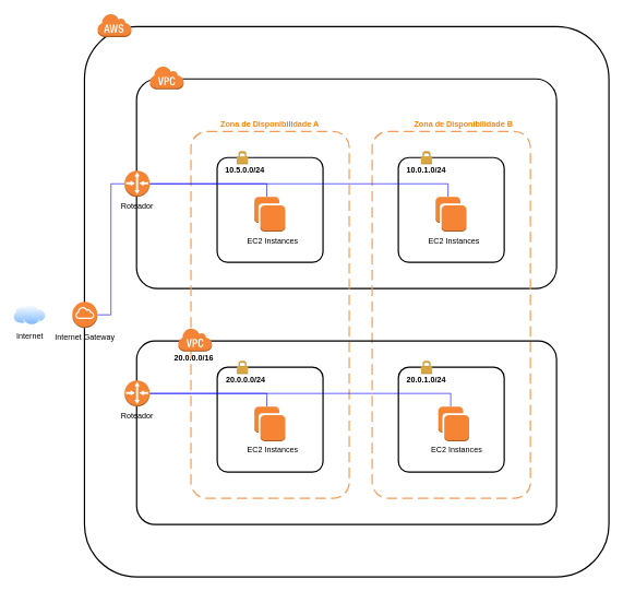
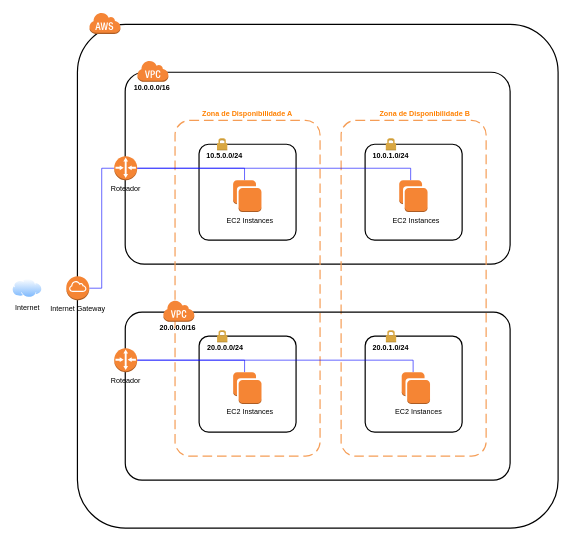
  <mxCell id="0" />
  <mxCell id="1" parent="0" />
  <mxCell id="2" value="" style="rounded=1;arcSize=10;dashed=0;fillColor=none;gradientColor=none;strokeWidth=2;" vertex="1" parent="1"><mxGeometry x="128.58" y="40" width="801.42" height="840" as="geometry" /></mxCell>
  <mxCell id="3" value="" style="rounded=1;arcSize=10;dashed=0;fillColor=none;gradientColor=none;strokeWidth=2;" vertex="1" parent="1"><mxGeometry x="208.21" y="120" width="641.79" height="320" as="geometry" /></mxCell>
  <mxCell id="4" value="" style="rounded=1;arcSize=10;dashed=1;strokeColor=#F59D56;fillColor=none;gradientColor=none;dashPattern=8 4;strokeWidth=2;" vertex="1" parent="1"><mxGeometry x="291.33" y="200.25" width="241.79" height="559.75" as="geometry" /></mxCell>
  <mxCell id="5" value="" style="rounded=1;arcSize=10;dashed=0;fillColor=none;gradientColor=none;strokeWidth=2;" vertex="1" parent="1"><mxGeometry x="331.33" y="240" width="161.79" height="160" as="geometry" /></mxCell>
  <mxCell id="6" value="" style="rounded=1;arcSize=10;dashed=1;strokeColor=#F59D56;fillColor=none;gradientColor=none;dashPattern=8 4;strokeWidth=2;" vertex="1" parent="1"><mxGeometry x="568.21" y="200.25" width="241.79" height="559.75" as="geometry" /></mxCell>
  <mxCell id="7" value="" style="dashed=0;html=1;shape=mxgraph.aws3.virtual_private_cloud;fillColor=#F58536;gradientColor=none;dashed=0;" vertex="1" parent="1"><mxGeometry x="228.21" y="100" width="52" height="36" as="geometry" /></mxCell>
  <mxCell id="8" value="" style="dashed=0;html=1;shape=mxgraph.aws3.cloud;fillColor=#F58536;gradientColor=none;dashed=0;" vertex="1" parent="1"><mxGeometry x="148.33" y="20" width="52" height="36" as="geometry" /></mxCell>
  <mxCell id="9" value="" style="dashed=0;html=1;shape=mxgraph.aws3.permissions;fillColor=#D9A741;gradientColor=none;dashed=0;" vertex="1" parent="1"><mxGeometry x="361.33" y="230" width="17.14" height="20" as="geometry" /></mxCell>
  <mxCell id="10" value="" style="rounded=1;arcSize=10;dashed=0;fillColor=none;gradientColor=none;strokeWidth=2;" vertex="1" parent="1"><mxGeometry x="608.21" y="240" width="161.79" height="160" as="geometry" /></mxCell>
  <mxCell id="11" value="" style="dashed=0;html=1;shape=mxgraph.aws3.permissions;fillColor=#D9A741;gradientColor=none;dashed=0;" vertex="1" parent="1"><mxGeometry x="642.74" y="230" width="17.14" height="20" as="geometry" /></mxCell>
  <mxCell id="12" value="Zona de Disponibilidade A" style="text;html=1;strokeColor=none;fillColor=none;align=center;verticalAlign=middle;whiteSpace=wrap;rounded=0;fontStyle=1;fontColor=#FF8000;" vertex="1" parent="1"><mxGeometry x="291.33" y="180.25" width="241.79" height="20" as="geometry" /></mxCell>
  <mxCell id="13" value="Zona de Disponibilidade B" style="text;html=1;strokeColor=none;fillColor=none;align=center;verticalAlign=middle;whiteSpace=wrap;rounded=0;fontStyle=1;fontColor=#FF8000;" vertex="1" parent="1"><mxGeometry x="568.21" y="180.25" width="280" height="20" as="geometry" /></mxCell>
  <mxCell id="14" value="10.5.0.0/24" style="text;html=1;strokeColor=none;fillColor=none;align=center;verticalAlign=middle;whiteSpace=wrap;rounded=0;fontStyle=1;" vertex="1" parent="1"><mxGeometry x="339.43" y="250" width="70" height="20" as="geometry" /></mxCell>
+ <mxCell id="15" value="10.0.0.0/16" style="text;html=1;strokeColor=none;fillColor=none;align=center;verticalAlign=middle;whiteSpace=wrap;rounded=0;fontStyle=1;" vertex="1" parent="1"><mxGeometry x="218.21" y="136" width="70" height="20" as="geometry" /></mxCell>
  <mxCell id="16" style="edgeStyle=orthogonalEdgeStyle;orthogonalLoop=1;jettySize=auto;html=1;exitX=1;exitY=0.5;exitDx=0;exitDy=0;exitPerimeter=0;entryX=0;entryY=0.5;entryDx=0;entryDy=0;entryPerimeter=0;endArrow=none;endFill=0;strokeColor=#0000FF;fontSize=12;fontColor=#0000FF;rounded=0;" edge="1" parent="1" source="17" target="31"><mxGeometry relative="1" as="geometry" /></mxCell>
  <mxCell id="17" value="Internet Gateway" style="outlineConnect=0;dashed=0;verticalLabelPosition=bottom;verticalAlign=top;align=center;html=1;shape=mxgraph.aws3.internet_gateway;fillColor=#F58534;gradientColor=none;fontColor=#000000;fontSize=12;" vertex="1" parent="1"><mxGeometry x="110" y="460" width="38.33" height="40" as="geometry" /></mxCell>
  <mxCell id="18" value="10.0.1.0/24" style="text;html=1;strokeColor=none;fillColor=none;align=center;verticalAlign=middle;whiteSpace=wrap;rounded=0;fontStyle=1;" vertex="1" parent="1"><mxGeometry x="616.31" y="250" width="70" height="20" as="geometry" /></mxCell>
  <mxCell id="19" value="" style="rounded=1;arcSize=10;dashed=0;fillColor=none;gradientColor=none;strokeWidth=2;" vertex="1" parent="1"><mxGeometry x="208.33" y="520" width="641.67" height="280" as="geometry" /></mxCell>
  <mxCell id="20" value="" style="rounded=1;arcSize=10;dashed=0;fillColor=none;gradientColor=none;strokeWidth=2;" vertex="1" parent="1"><mxGeometry x="331.46" y="560" width="161.66" height="160" as="geometry" /></mxCell>
  <mxCell id="21" value="" style="dashed=0;html=1;shape=mxgraph.aws3.virtual_private_cloud;fillColor=#F58536;gradientColor=none;dashed=0;" vertex="1" parent="1"><mxGeometry x="271.45" y="500" width="52" height="36" as="geometry" /></mxCell>
  <mxCell id="22" value="" style="dashed=0;html=1;shape=mxgraph.aws3.permissions;fillColor=#D9A741;gradientColor=none;dashed=0;" vertex="1" parent="1"><mxGeometry x="361.46" y="550" width="17.14" height="20" as="geometry" /></mxCell>
  <mxCell id="23" value="" style="rounded=1;arcSize=10;dashed=0;fillColor=none;gradientColor=none;strokeWidth=2;" vertex="1" parent="1"><mxGeometry x="608.34" y="560" width="161.66" height="160" as="geometry" /></mxCell>
  <mxCell id="24" value="" style="dashed=0;html=1;shape=mxgraph.aws3.permissions;fillColor=#D9A741;gradientColor=none;dashed=0;" vertex="1" parent="1"><mxGeometry x="642.87" y="550" width="17.14" height="20" as="geometry" /></mxCell>
  <mxCell id="25" value="20.0.0.0/24" style="text;html=1;strokeColor=none;fillColor=none;align=center;verticalAlign=middle;whiteSpace=wrap;rounded=0;fontStyle=1;" vertex="1" parent="1"><mxGeometry x="339.56" y="570" width="70" height="20" as="geometry" /></mxCell>
  <mxCell id="26" value="20.0.0.0/16" style="text;html=1;strokeColor=none;fillColor=none;align=center;verticalAlign=middle;whiteSpace=wrap;rounded=0;fontStyle=1;" vertex="1" parent="1"><mxGeometry x="261.45" y="536" width="70" height="20" as="geometry" /></mxCell>
  <mxCell id="27" value="20.0.1.0/24" style="text;html=1;strokeColor=none;fillColor=none;align=center;verticalAlign=middle;whiteSpace=wrap;rounded=0;fontStyle=1;" vertex="1" parent="1"><mxGeometry x="616.44" y="570" width="70" height="20" as="geometry" /></mxCell>
  <mxCell id="28" value="Internet" style="aspect=fixed;perimeter=ellipsePerimeter;html=1;align=center;shadow=0;dashed=0;spacingTop=3;image;image=img/lib/active_directory/internet_cloud.svg;fontSize=12;fontColor=#000000;" vertex="1" parent="1"><mxGeometry x="20" y="464.37" width="50" height="31.5" as="geometry" /></mxCell>
  <mxCell id="29" style="edgeStyle=orthogonalEdgeStyle;rounded=0;orthogonalLoop=1;jettySize=auto;html=1;exitX=1;exitY=0.5;exitDx=0;exitDy=0;exitPerimeter=0;entryX=0.5;entryY=0;entryDx=0;entryDy=0;entryPerimeter=0;endArrow=none;endFill=0;strokeColor=#0000FF;fontSize=12;fontColor=#0000FF;" edge="1" parent="1" source="31" target="35"><mxGeometry relative="1" as="geometry" /></mxCell>
  <mxCell id="30" style="edgeStyle=orthogonalEdgeStyle;rounded=0;orthogonalLoop=1;jettySize=auto;html=1;exitX=1;exitY=0.5;exitDx=0;exitDy=0;exitPerimeter=0;entryX=0.5;entryY=0;entryDx=0;entryDy=0;entryPerimeter=0;endArrow=none;endFill=0;strokeColor=#0000FF;fontSize=12;fontColor=#0000FF;" edge="1" parent="1" source="31" target="38"><mxGeometry relative="1" as="geometry" /></mxCell>
  <mxCell id="31" value="&lt;font color=&quot;#000000&quot;&gt;Roteador&lt;/font&gt;" style="outlineConnect=0;dashed=0;verticalLabelPosition=bottom;verticalAlign=top;align=center;html=1;shape=mxgraph.aws3.router;fillColor=#F58534;gradientColor=none;fontSize=12;fontColor=#0000FF;" vertex="1" parent="1"><mxGeometry x="189.88" y="260" width="38.33" height="40" as="geometry" /></mxCell>
  <mxCell id="32" style="edgeStyle=orthogonalEdgeStyle;rounded=0;orthogonalLoop=1;jettySize=auto;html=1;exitX=1;exitY=0.5;exitDx=0;exitDy=0;exitPerimeter=0;entryX=0.5;entryY=0;entryDx=0;entryDy=0;entryPerimeter=0;endArrow=none;endFill=0;strokeColor=#0000FF;fontSize=12;fontColor=#0000FF;" edge="1" parent="1" source="34" target="41"><mxGeometry relative="1" as="geometry" /></mxCell>
  <mxCell id="33" style="edgeStyle=orthogonalEdgeStyle;rounded=0;orthogonalLoop=1;jettySize=auto;html=1;exitX=1;exitY=0.5;exitDx=0;exitDy=0;exitPerimeter=0;entryX=0.5;entryY=0;entryDx=0;entryDy=0;entryPerimeter=0;endArrow=none;endFill=0;strokeColor=#0000FF;fontSize=12;fontColor=#0000FF;" edge="1" parent="1" source="34" target="44"><mxGeometry relative="1" as="geometry" /></mxCell>
  <mxCell id="34" value="&lt;font color=&quot;#000000&quot;&gt;Roteador&lt;/font&gt;" style="outlineConnect=0;dashed=0;verticalLabelPosition=bottom;verticalAlign=top;align=center;html=1;shape=mxgraph.aws3.router;fillColor=#F58534;gradientColor=none;fontSize=12;fontColor=#0000FF;" vertex="1" parent="1"><mxGeometry x="189.88" y="580" width="38.33" height="40" as="geometry" /></mxCell>
  <mxCell id="35" value="" style="outlineConnect=0;dashed=0;verticalLabelPosition=bottom;verticalAlign=top;align=center;html=1;shape=mxgraph.aws3.instance;fillColor=#F58534;shadow=0;sketch=0;" vertex="1" parent="1"><mxGeometry x="388.17" y="300" width="38.1" height="40" as="geometry" /></mxCell>
  <mxCell id="36" value="" style="rounded=1;whiteSpace=wrap;html=1;shadow=0;sketch=0;strokeWidth=10;fillColor=#ffffff;gradientColor=none;fontSize=12;fontColor=#0000FF;strokeColor=none;" vertex="1" parent="1"><mxGeometry x="394.48" y="310" width="41.79" height="40" as="geometry" /></mxCell>
  <mxCell id="37" value="EC2 Instances" style="outlineConnect=0;dashed=0;verticalLabelPosition=bottom;verticalAlign=top;align=center;html=1;shape=mxgraph.aws3.instance;fillColor=#F58534;shadow=0;sketch=0;strokeColor=none;" vertex="1" parent="1"><mxGeometry x="397.3" y="313" width="38.1" height="40" as="geometry" /></mxCell>
  <mxCell id="38" value="" style="outlineConnect=0;dashed=0;verticalLabelPosition=bottom;verticalAlign=top;align=center;html=1;shape=mxgraph.aws3.instance;fillColor=#F58534;shadow=0;sketch=0;" vertex="1" parent="1"><mxGeometry x="665.12" y="300" width="38.1" height="40" as="geometry" /></mxCell>
  <mxCell id="39" value="" style="rounded=1;whiteSpace=wrap;html=1;shadow=0;sketch=0;strokeWidth=10;fillColor=#ffffff;gradientColor=none;fontSize=12;fontColor=#0000FF;strokeColor=none;" vertex="1" parent="1"><mxGeometry x="671.43" y="310" width="41.79" height="40" as="geometry" /></mxCell>
  <mxCell id="40" value="EC2 Instances" style="outlineConnect=0;dashed=0;verticalLabelPosition=bottom;verticalAlign=top;align=center;html=1;shape=mxgraph.aws3.instance;fillColor=#F58534;shadow=0;sketch=0;strokeColor=none;" vertex="1" parent="1"><mxGeometry x="674.25" y="313" width="38.1" height="40" as="geometry" /></mxCell>
  <mxCell id="41" value="" style="outlineConnect=0;dashed=0;verticalLabelPosition=bottom;verticalAlign=top;align=center;html=1;shape=mxgraph.aws3.instance;fillColor=#F58534;shadow=0;sketch=0;" vertex="1" parent="1"><mxGeometry x="388.24" y="620" width="38.1" height="40" as="geometry" /></mxCell>
  <mxCell id="42" value="" style="rounded=1;whiteSpace=wrap;html=1;shadow=0;sketch=0;strokeWidth=10;fillColor=#ffffff;gradientColor=none;fontSize=12;fontColor=#0000FF;strokeColor=none;" vertex="1" parent="1"><mxGeometry x="394.55" y="630" width="41.79" height="40" as="geometry" /></mxCell>
  <mxCell id="43" value="EC2 Instances" style="outlineConnect=0;dashed=0;verticalLabelPosition=bottom;verticalAlign=top;align=center;html=1;shape=mxgraph.aws3.instance;fillColor=#F58534;shadow=0;sketch=0;strokeColor=none;" vertex="1" parent="1"><mxGeometry x="397.37" y="633" width="38.1" height="40" as="geometry" /></mxCell>
  <mxCell id="44" value="" style="outlineConnect=0;dashed=0;verticalLabelPosition=bottom;verticalAlign=top;align=center;html=1;shape=mxgraph.aws3.instance;fillColor=#F58534;shadow=0;sketch=0;" vertex="1" parent="1"><mxGeometry x="669.25" y="620" width="38.1" height="40" as="geometry" /></mxCell>
  <mxCell id="45" value="" style="rounded=1;whiteSpace=wrap;html=1;shadow=0;sketch=0;strokeWidth=10;fillColor=#ffffff;gradientColor=none;fontSize=12;fontColor=#0000FF;strokeColor=none;" vertex="1" parent="1"><mxGeometry x="675.56" y="630" width="41.79" height="40" as="geometry" /></mxCell>
  <mxCell id="46" value="EC2 Instances" style="outlineConnect=0;dashed=0;verticalLabelPosition=bottom;verticalAlign=top;align=center;html=1;shape=mxgraph.aws3.instance;fillColor=#F58534;shadow=0;sketch=0;strokeColor=none;" vertex="1" parent="1"><mxGeometry x="678.38" y="633" width="38.1" height="40" as="geometry" /></mxCell>
